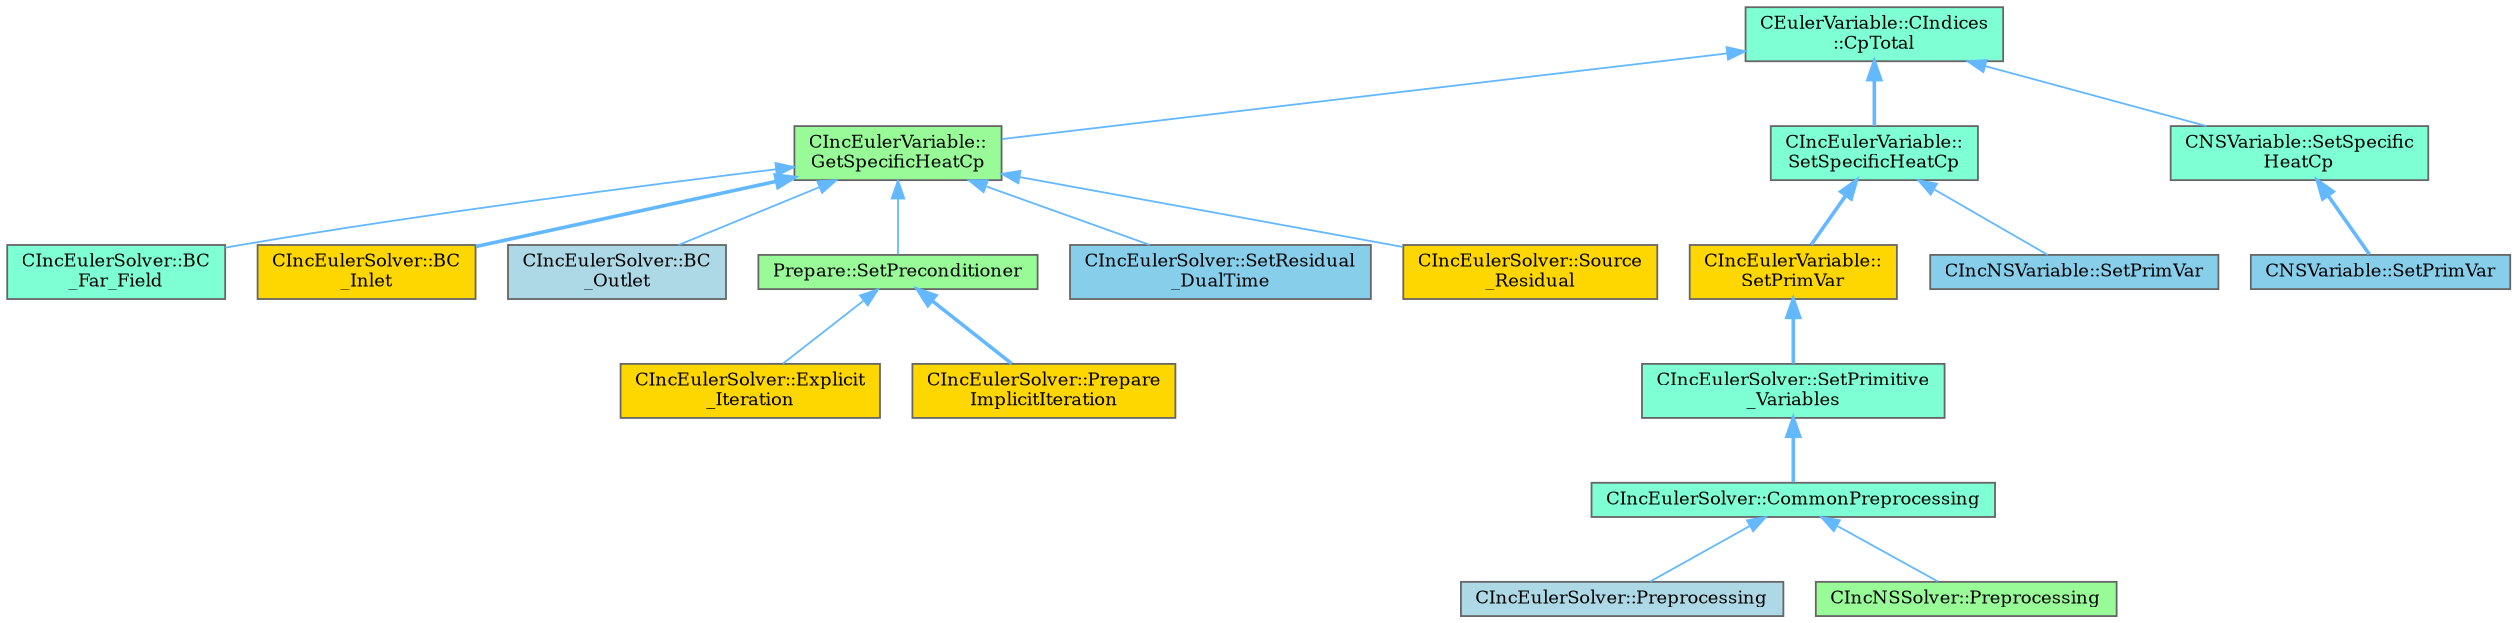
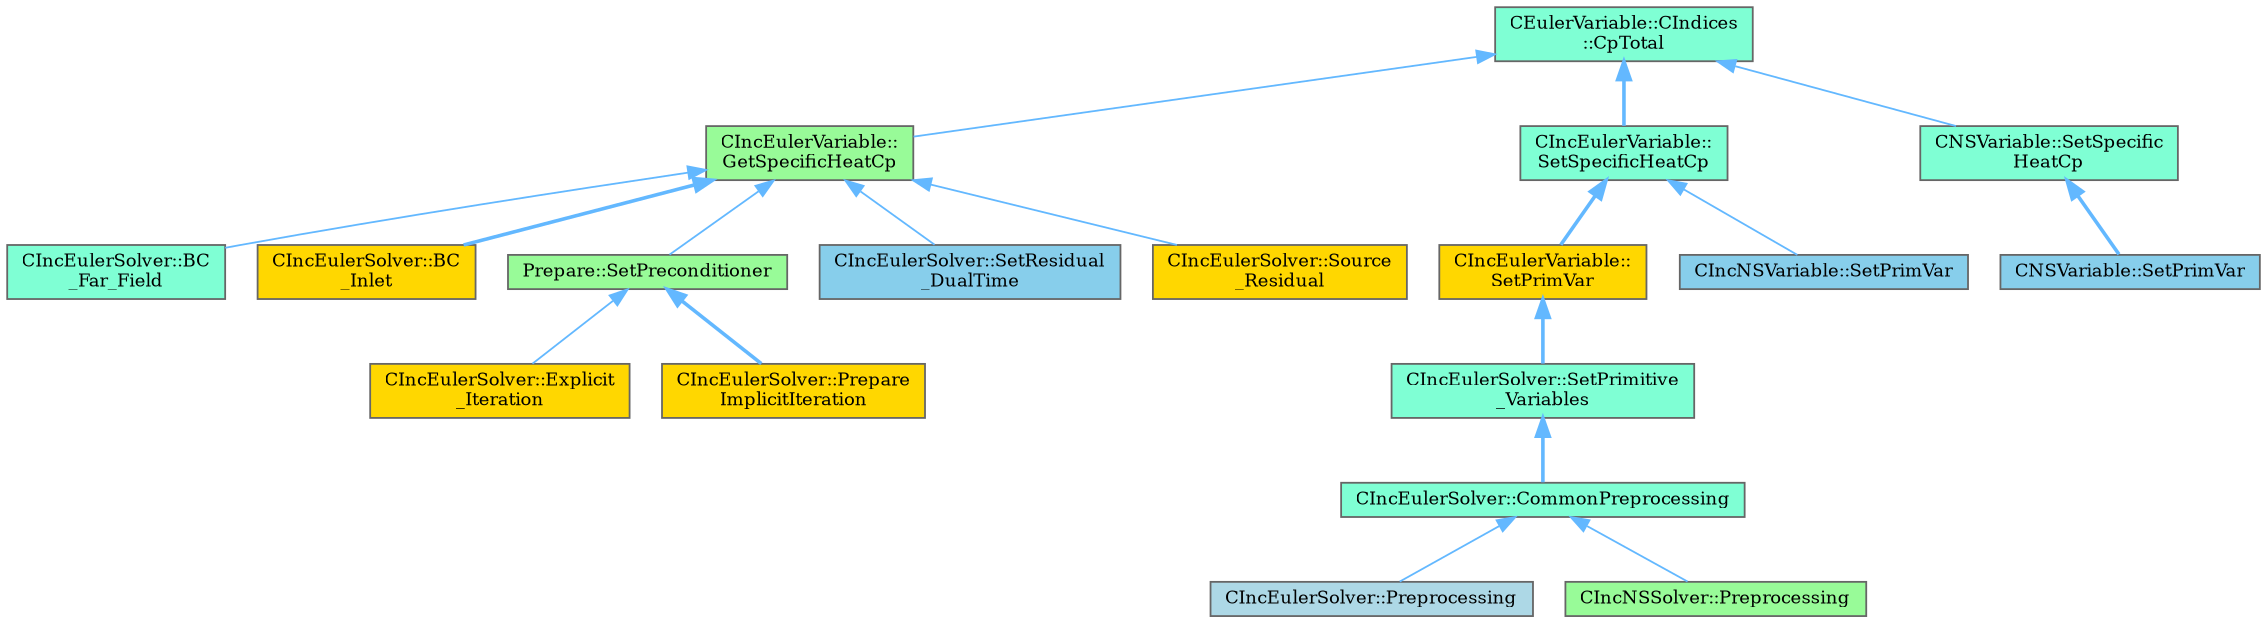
  digraph {
    fontname="DejaVu Serif"
    rankdir=TB
    node [color=grey40 fillcolor=aquamarine fontname="DejaVu Serif" fontsize=10 shape=box style=filled]
    edge [color=steelblue1 dir=back fontname="DejaVu Serif" fontsize=10 labelfontname=Helvetica labelfontsize=10 style=solid]
    n1 [color=gray40 fontcolor=black height=0.2 label="CEulerVariable::CIndices\l::CpTotal" width=0.4]
    n2 [fillcolor=palegreen height=0.2 label="CIncEulerVariable::\lGetSpecificHeatCp" width=0.4]
    n3 [height=0.2 label="CIncEulerVariable::\lSetSpecificHeatCp" width=0.4]
    n4 [height=0.2 label="CNSVariable::SetSpecific\lHeatCp" width=0.4]
    n5 [height=0.2 label="CIncEulerSolver::BC\l_Far_Field" width=0.4]
    n6 [fillcolor=gold height=0.2 label="CIncEulerSolver::BC\l_Inlet" width=0.4]
-   n7 [fillcolor=lightblue height=0.2 label="CIncEulerSolver::BC\l_Outlet" width=0.4]
    n8 [fillcolor=palegreen height=0.2 label="Prepare::SetPreconditioner" width=0.4]
    n9 [fillcolor=skyblue height=0.2 label="CIncEulerSolver::SetResidual\l_DualTime" width=0.4]
    n10 [fillcolor=gold height=0.2 label="CIncEulerSolver::Source\l_Residual" width=0.4]
    n11 [fillcolor=gold height=0.2 label="CIncEulerVariable::\lSetPrimVar" width=0.4]
    n12 [fillcolor=skyblue height=0.2 label="CIncNSVariable::SetPrimVar" width=0.4]
    n13 [fillcolor=skyblue height=0.2 label="CNSVariable::SetPrimVar" width=0.4]
    n14 [fillcolor=gold height=0.2 label="CIncEulerSolver::Explicit\l_Iteration" width=0.4]
    n15 [fillcolor=gold height=0.2 label="CIncEulerSolver::Prepare\lImplicitIteration" width=0.4]
    n16 [height=0.2 label="CIncEulerSolver::SetPrimitive\l_Variables" width=0.4]
    n17 [height=0.2 label="CIncEulerSolver::CommonPreprocessing" width=0.4]
    n18 [fillcolor=lightblue height=0.2 label="CIncEulerSolver::Preprocessing" width=0.4]
    n19 [fillcolor=palegreen height=0.2 label="CIncNSSolver::Preprocessing" width=0.4]
    n1 -> n2
    n1 -> n3 [style=bold]
    n1 -> n4
    n2 -> n5
    n2 -> n6 [style=bold]
-   n2 -> n7
    n2 -> n8
    n2 -> n9
    n2 -> n10
    n3 -> n11 [style=bold]
    n3 -> n12
    n4 -> n13 [style=bold]
    n8 -> n14
    n8 -> n15 [style=bold]
    n11 -> n16 [style=bold]
    n16 -> n17 [style=bold]
    n17 -> n18
    n17 -> n19
  }
